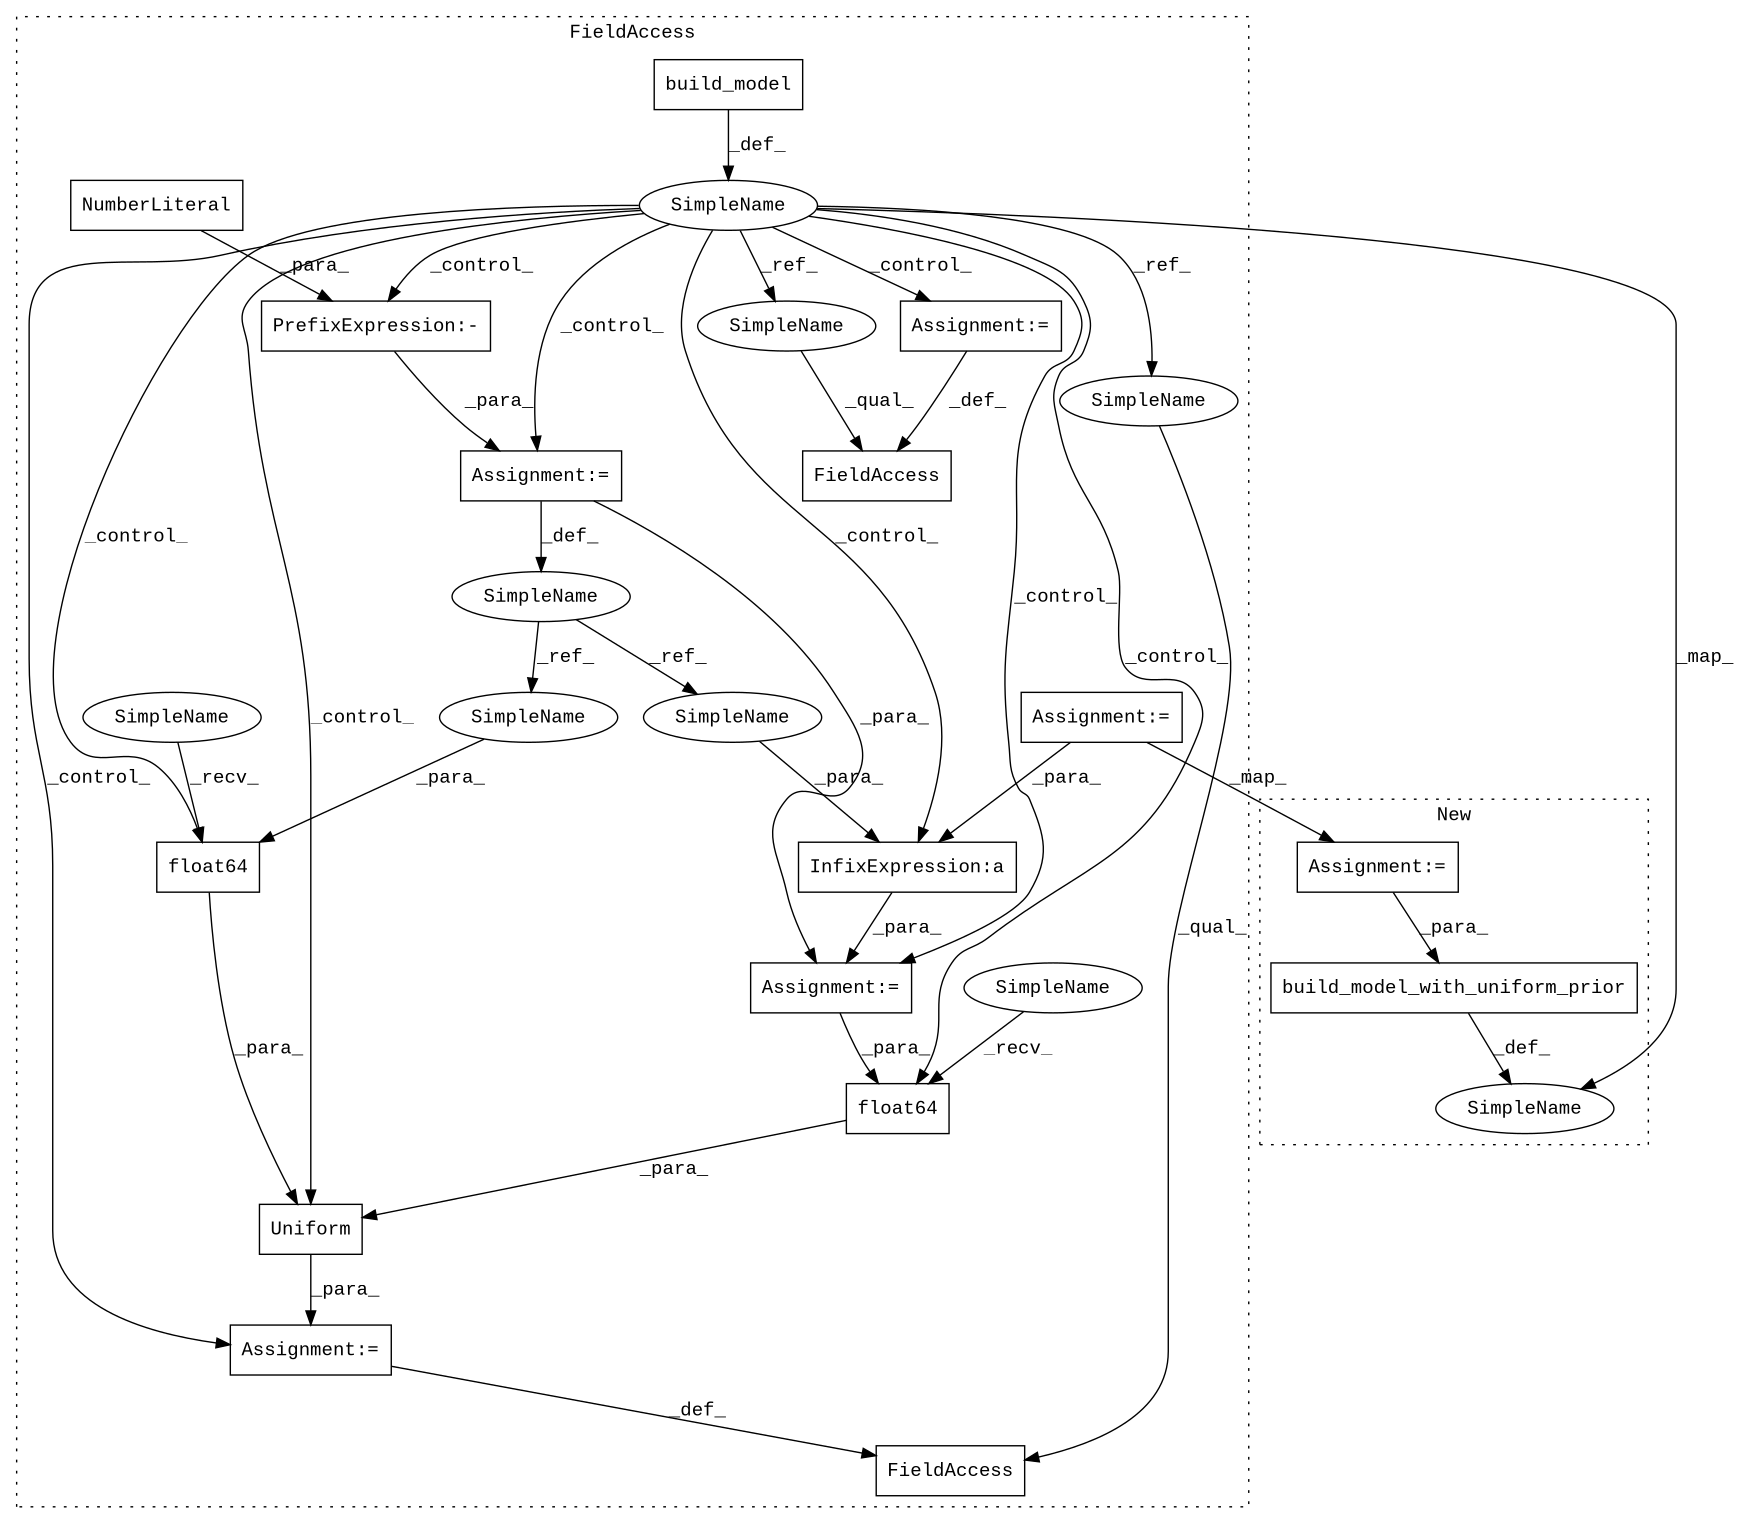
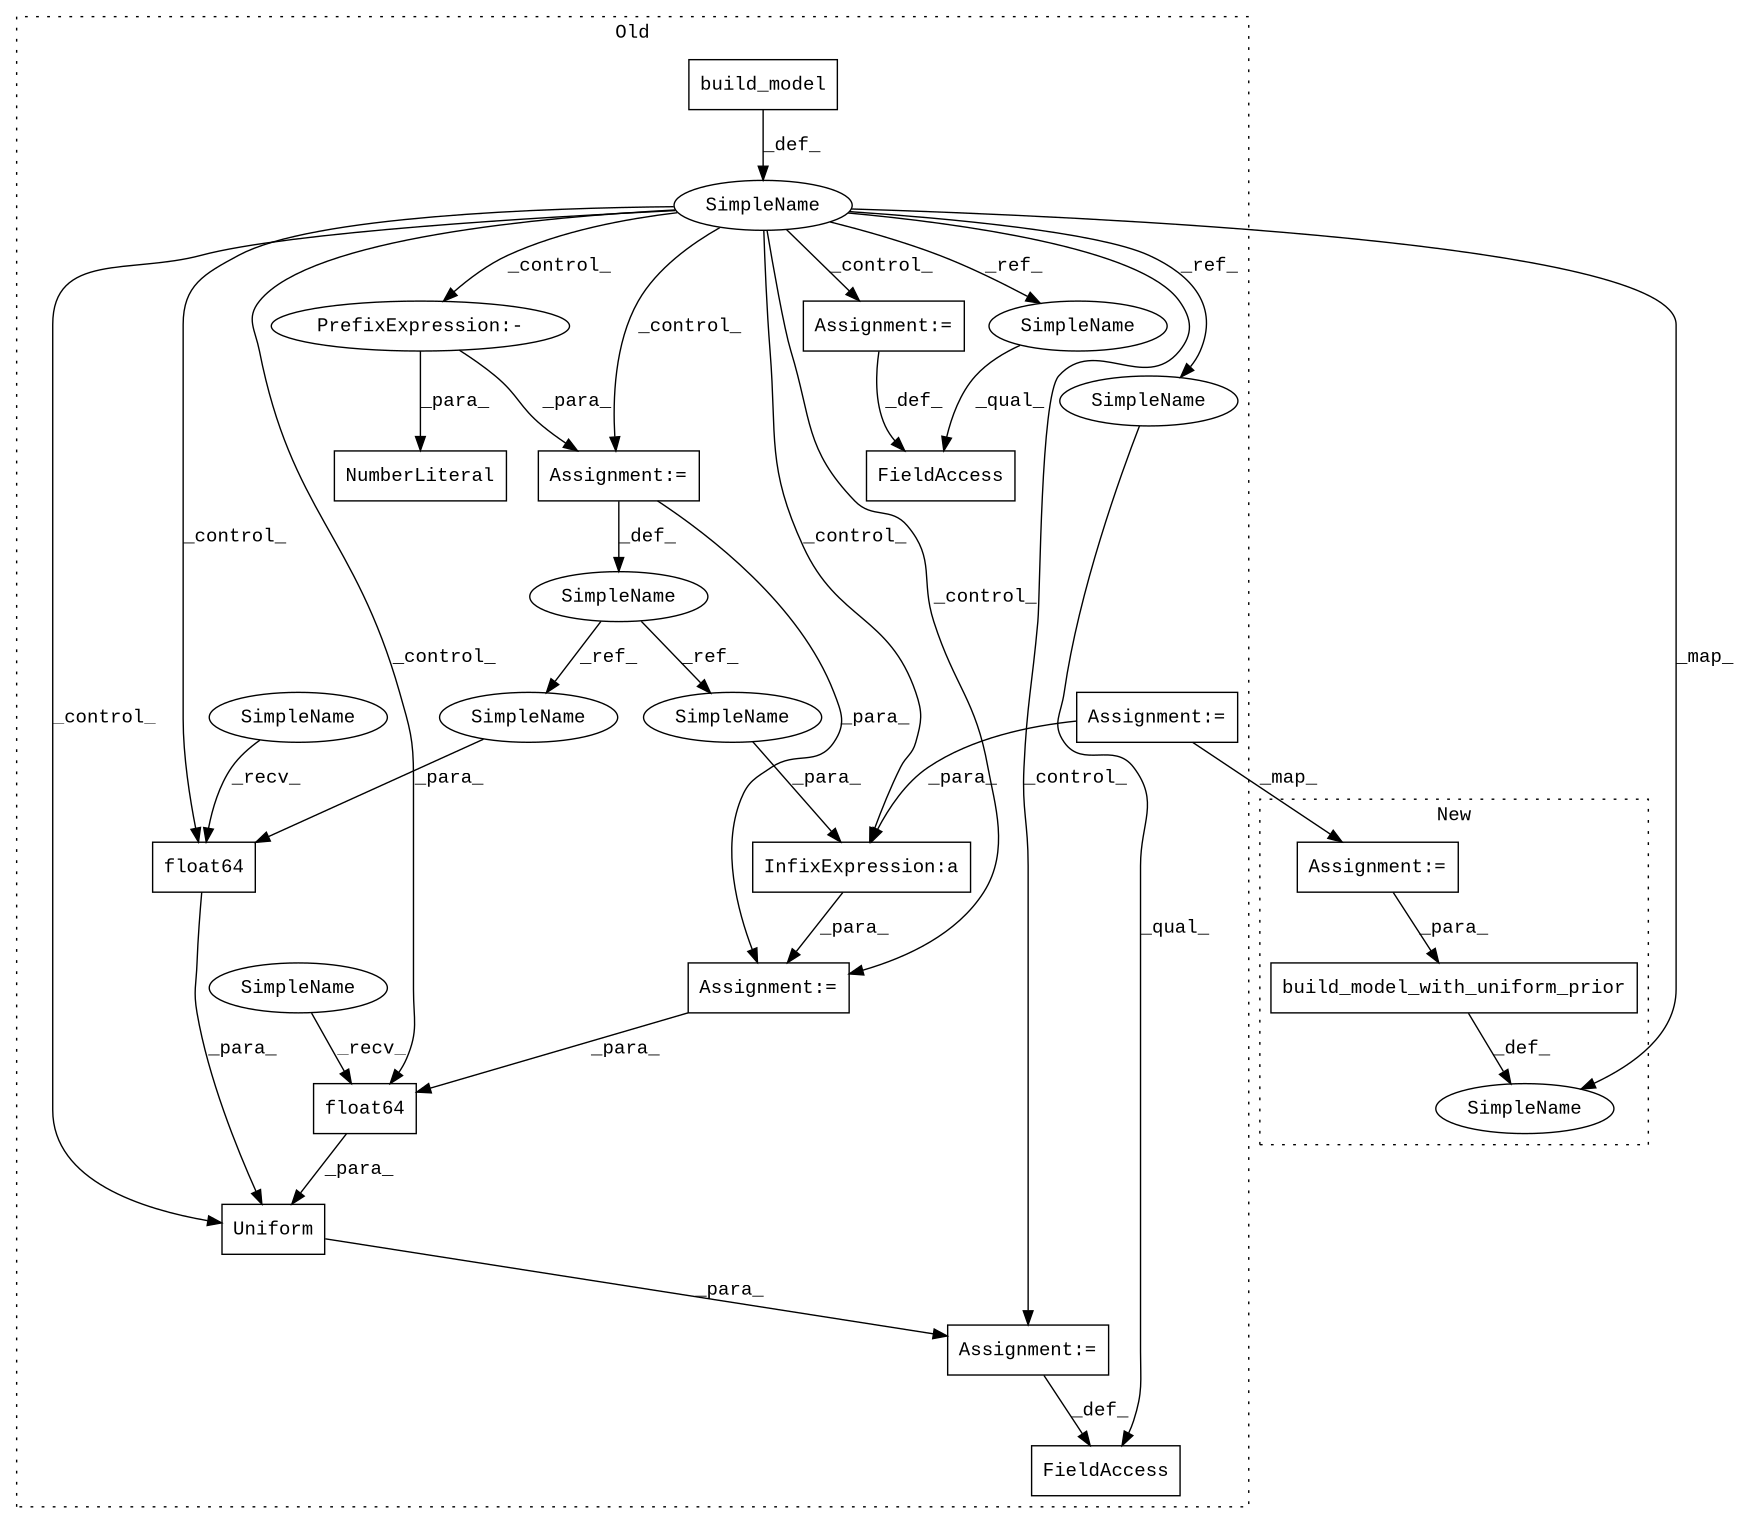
  digraph {
    fontname="Liberation Mono"
    node [a=42 fontname="Liberation Mono" l=1 s=5717 shape=box]
    edge [fontname="Liberation Mono"]
    n1 [a=32 l="31,1" label=build_model_with_uniform_prior s="6149,6205"]
    n2 [label=SimpleName s=6374 shape=ellipse]
    n3 [a=7 label="Assignment:=" s=6108]
    n4 [a=32 l="8,1" label=Uniform s="5650,5708"]
    n5 [a=27 l=3 label="InfixExpression:a" s=5615]
    n6 [a=32 l="12,1" label=build_model s="5264,5280"]
    n7 [a=22 l=14 label=FieldAccess]
    n8 [a=22 l=11 label=FieldAccess s=5638]
    n9 [l=5 label=SimpleName s=5500 shape=ellipse]
    n10 [l=9 label=SimpleName s=5572 shape=ellipse]
    n11 [a=32 l="8,1" label=float64 s="5664,5681"]
    n12 [a=32 l="8,1" label=float64 s="5689,5707"]
-   n13 [a=38 label="PrefixExpression:-" s=5582]
+   n13 [a=38 label="PrefixExpression:-" s=5582 shape=ellipse]
    n14 [a=34 l=3 label=NumberLiteral s=5583]
    n15 [a=7 label="Assignment:=" s=5604]
    n16 [a=7 label="Assignment:=" s=5581]
    n17 [a=7 label="Assignment:=" s=5731]
    n18 [a=7 label="Assignment:=" s=5649]
    n19 [a=7 label="Assignment:=" s=5326]
    n20 [l=9 label=SimpleName s=5606 shape=ellipse]
    n21 [l=9 label=SimpleName s=5672 shape=ellipse]
    n22 [l=5 label=SimpleName shape=ellipse]
    n23 [l=5 label=SimpleName s=5638 shape=ellipse]
    n24 [l=5 label=SimpleName s=5683 shape=ellipse]
    n25 [l=5 label=SimpleName s=5658 shape=ellipse]
    subgraph cluster_1 {
      label=New
      style=dotted
      n1
      n2
      n3
    }
    subgraph cluster_2 {
-     label=FieldAccess
+     label=Old
      style=dotted
      n4
      n5
      n6
      n7
      n8
      n9
      n10
      n11
      n12
      n13
      n14
      n15
      n16
      n17
      n18
      n19
      n20
      n21
      n22
      n23
      n24
      n25
    }
    n1 -> n2 [label=_def_]
    n3 -> n1 [label=_para_]
    n4 -> n18 [label=_para_]
    n5 -> n15 [label=_para_]
    n6 -> n9 [label=_def_]
    n9 -> n2 [label=_map_]
    n9 -> n4 [label=_control_]
    n9 -> n5 [label=_control_]
    n9 -> n11 [label=_control_]
    n9 -> n12 [label=_control_]
    n9 -> n13 [label=_control_]
    n9 -> n15 [label=_control_]
    n9 -> n16 [label=_control_]
    n9 -> n17 [label=_control_]
    n9 -> n18 [label=_control_]
    n9 -> n22 [label=_ref_]
    n9 -> n23 [label=_ref_]
    n10 -> n20 [label=_ref_]
    n10 -> n21 [label=_ref_]
    n11 -> n4 [label=_para_]
    n12 -> n4 [label=_para_]
    n13 -> n16 [label=_para_]
-   n14 -> n13 [label=_para_]
+   n13 -> n14 [label=_para_]
    n15 -> n12 [label=_para_]
    n16 -> n10 [label=_def_]
    n16 -> n15 [label=_para_]
    n17 -> n7 [label=_def_]
    n18 -> n8 [label=_def_]
    n19 -> n3 [label=_map_]
    n19 -> n5 [label=_para_]
    n20 -> n5 [label=_para_]
    n21 -> n11 [label=_para_]
    n22 -> n7 [label=_qual_]
    n23 -> n8 [label=_qual_]
    n24 -> n12 [label=_recv_]
    n25 -> n11 [label=_recv_]
  }
